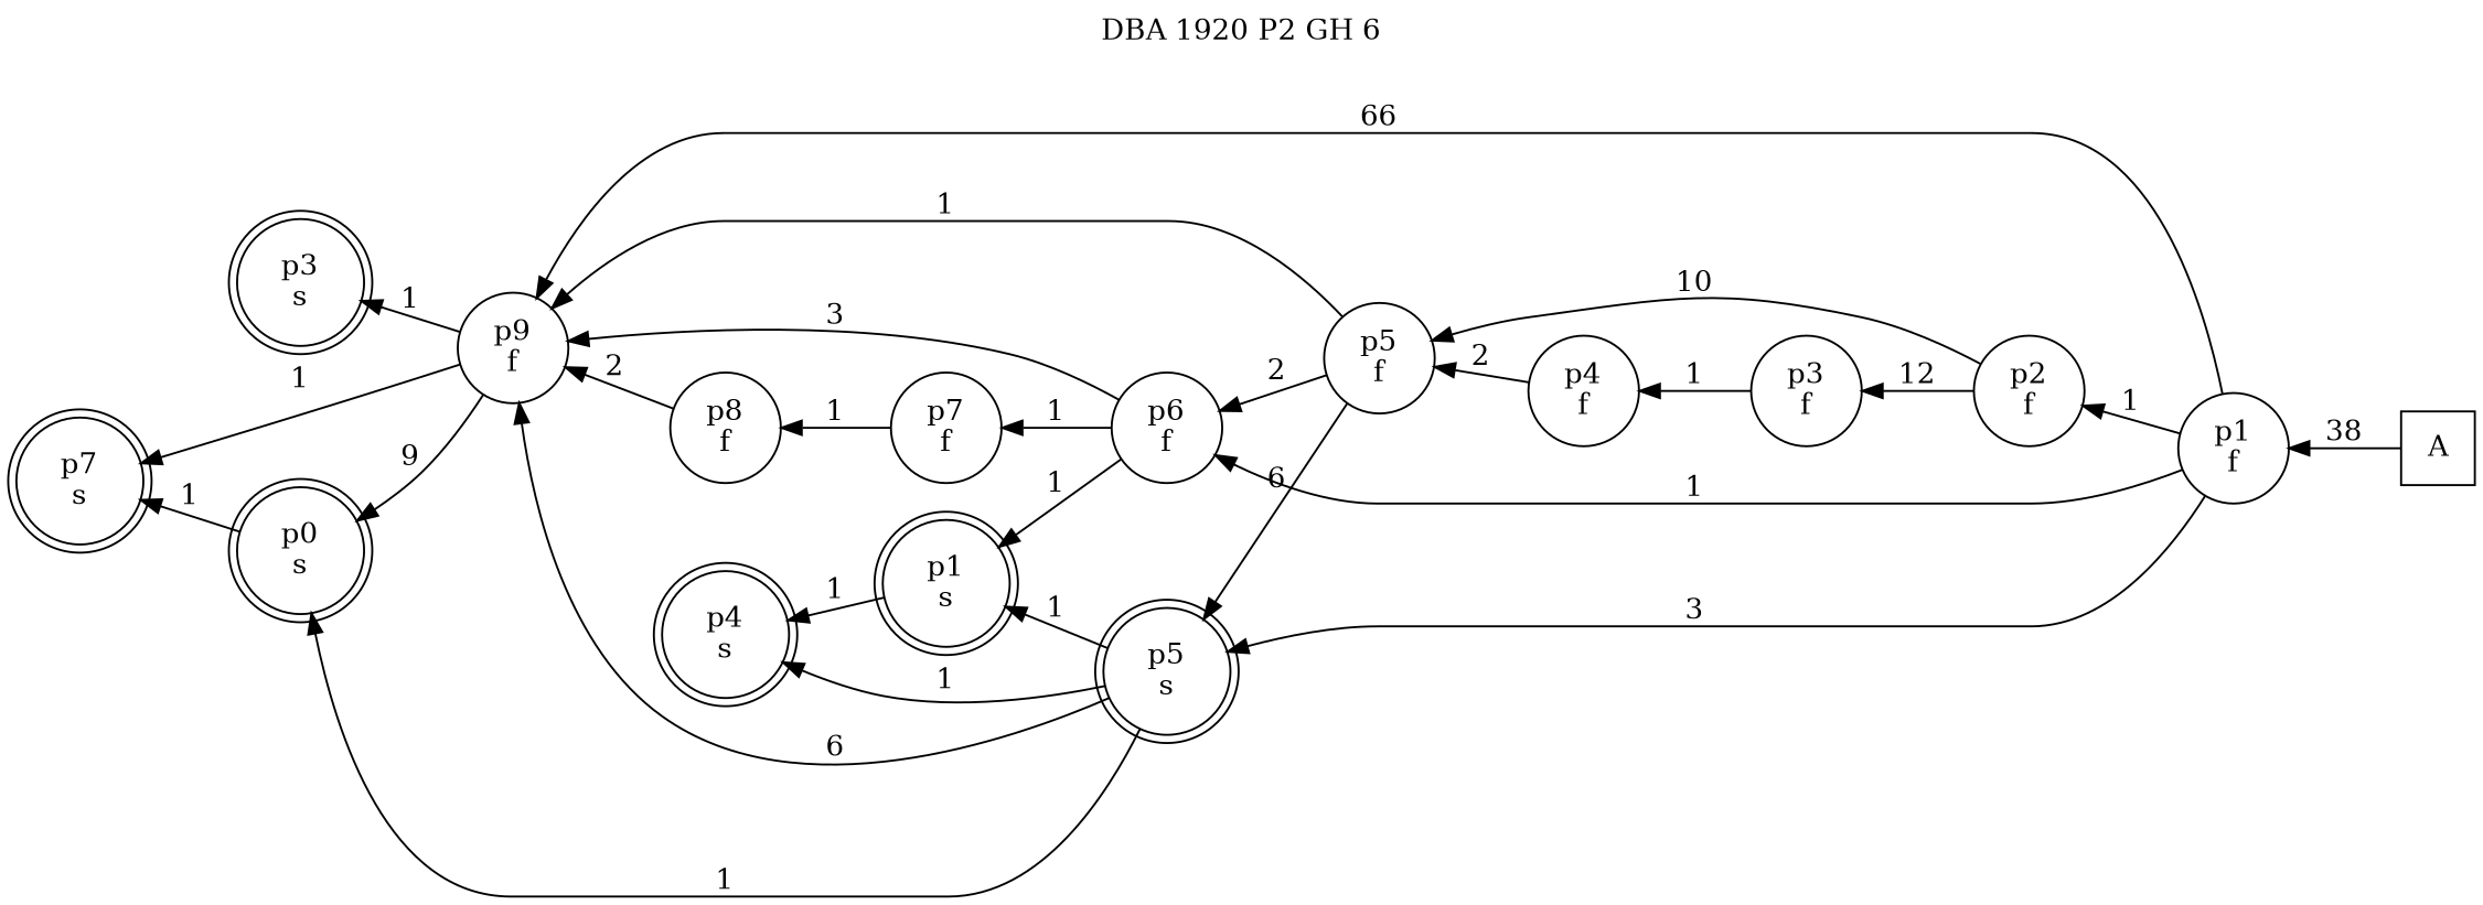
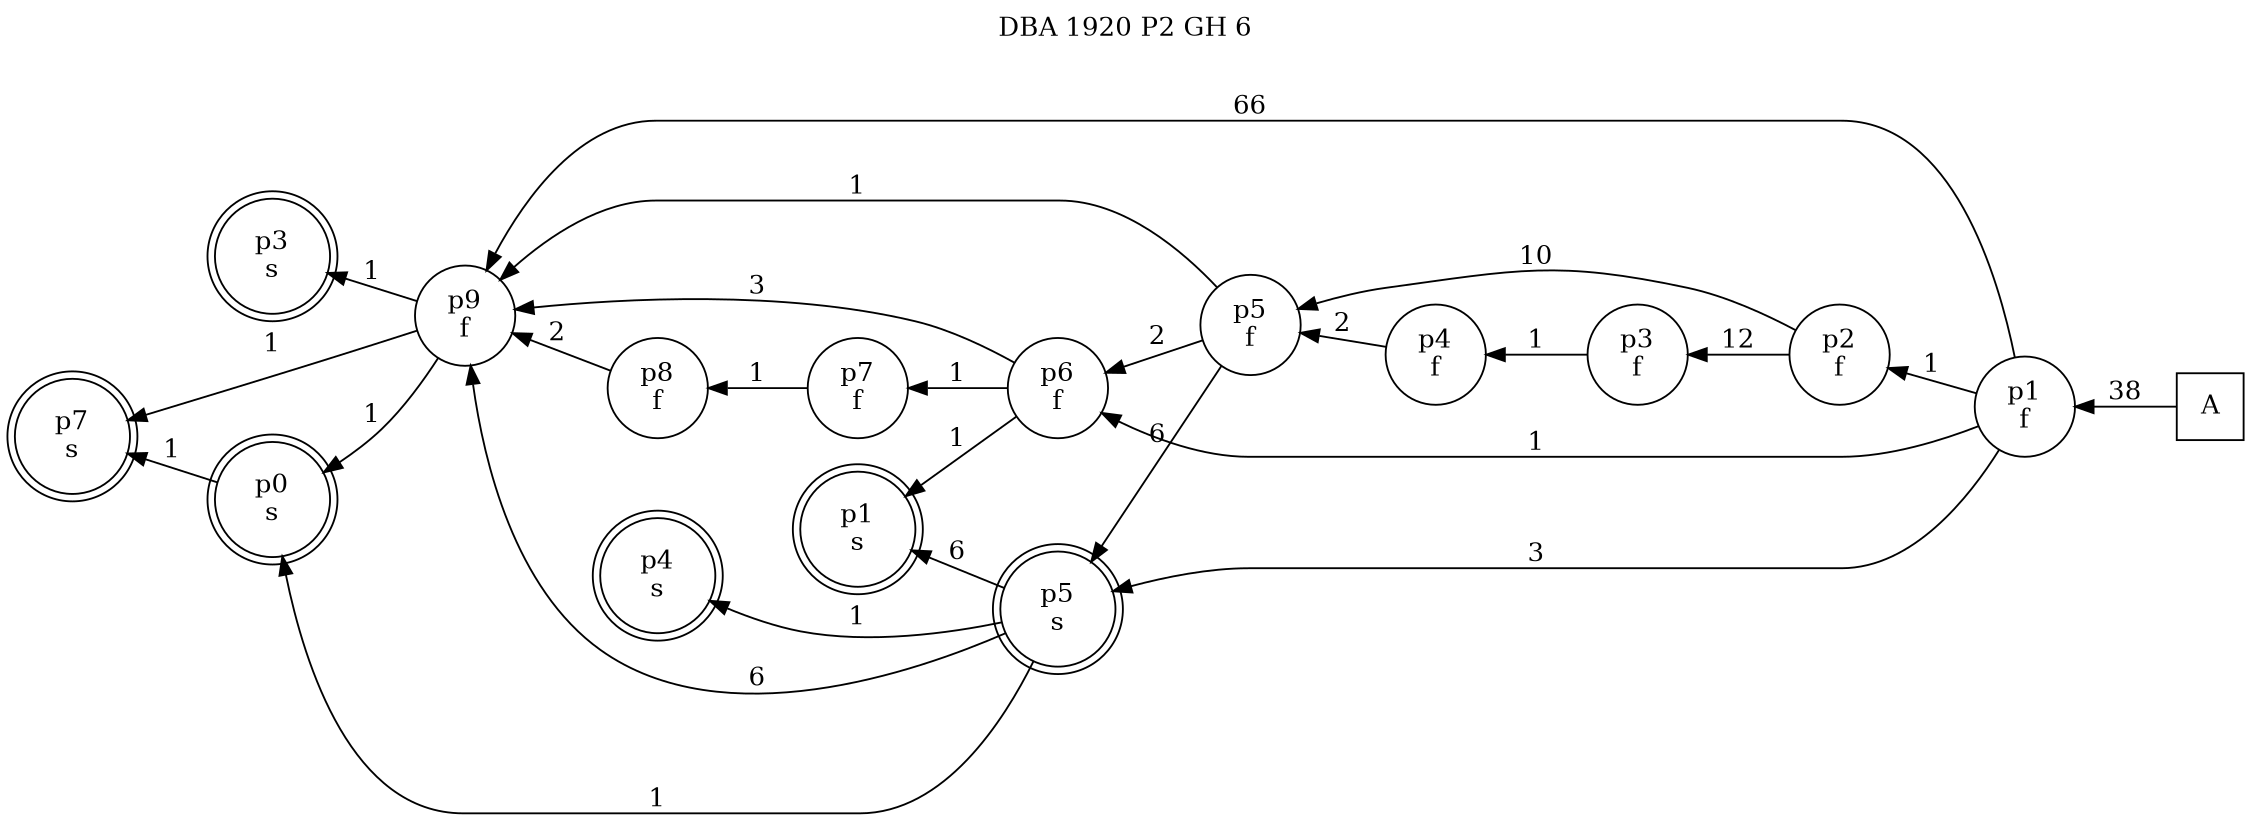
  digraph {
    label=" DBA 1920 P2 GH 6 "
    labelloc=tl
    rankdir=RL
    node [shape=circle]
    n1 [label=A shape=square]
    n2 [label="p1\nf"]
    n3 [label="p2\nf"]
    n4 [label="p6\nf"]
    n5 [label="p9\nf"]
    n6 [label="p5\ns" shape=doublecircle]
    n7 [label="p5\nf"]
    n8 [label="p3\nf"]
    n9 [label="p7\nf"]
    n10 [label="p1\ns" shape=doublecircle]
    n11 [label="p0\ns" shape=doublecircle]
    n12 [label="p7\ns" shape=doublecircle]
    n13 [label="p3\ns" shape=doublecircle]
    n14 [label="p4\ns" shape=doublecircle]
    n15 [label="p4\nf"]
    n16 [label="p8\nf"]
    n1 -> n2 [label=38]
    n2 -> n3 [label=1]
    n2 -> n4 [label=1]
    n2 -> n5 [label=66]
    n2 -> n6 [label=3]
    n3 -> n7 [label=10]
    n3 -> n8 [label=12]
    n4 -> n5 [label=3]
    n4 -> n9 [label=1]
    n4 -> n10 [label=1]
-   n5 -> n11 [label=9]
+   n5 -> n11 [label=1]
    n5 -> n12 [label=1]
    n5 -> n13 [label=1]
    n6 -> n5 [label=6]
-   n6 -> n10 [label=1]
+   n6 -> n10 [label=6]
    n6 -> n11 [label=1]
    n6 -> n14 [label=1]
    n7 -> n4 [label=2]
    n7 -> n5 [label=1]
    n7 -> n6 [label=6]
    n8 -> n15 [label=1]
    n9 -> n16 [label=1]
-   n10 -> n14 [label=1]
    n11 -> n12 [label=1]
    n15 -> n7 [label=2]
    n16 -> n5 [label=2]
  }
